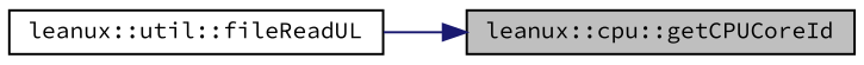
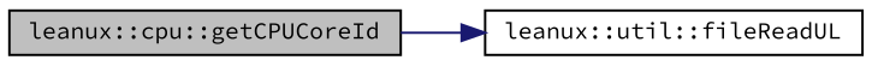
  digraph {
    rankdir=LR
    fontname="Source Code Pro"
    node [color=black fontname="Source Code Pro" fontsize=10 shape=record]
    n1 [fillcolor=grey75 fontcolor=black height=0.2 label="leanux::cpu::getCPUCoreId" style=filled width=0.4]
    n2 [height=0.2 label="leanux::util::fileReadUL" width=0.4]
-   n2 -> n1 [color=midnightblue fontname="Source Code Pro" fontsize=10 labelfontname=Helvetica labelfontsize=10 style=solid]
+   n1 -> n2 [color=midnightblue fontname="Source Code Pro" fontsize=10 labelfontname=Helvetica labelfontsize=10 style=solid]
  }
